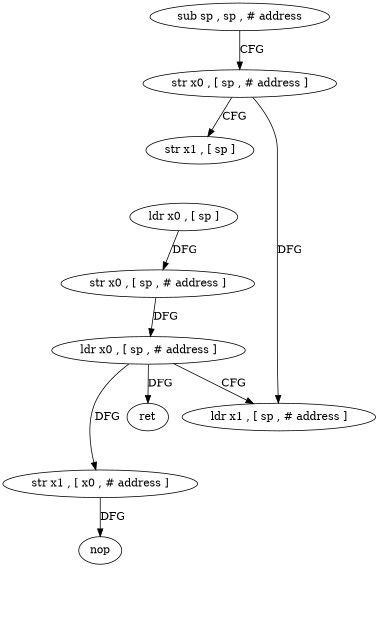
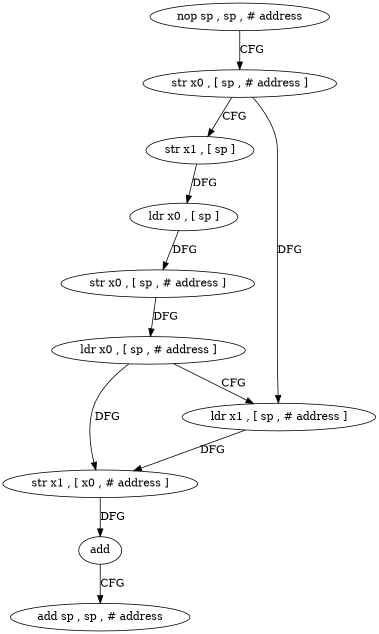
  digraph {
-   n1 [label="sub sp , sp , # address"]
+   n1 [label="nop sp , sp , # address"]
    n2 [label="str x0 , [ sp , # address ]"]
    n3 [label="str x1 , [ sp ]"]
    n4 [label="ldr x1 , [ sp , # address ]"]
    n5 [label="ldr x0 , [ sp ]"]
    n6 [label="str x1 , [ x0 , # address ]"]
    n7 [label="str x0 , [ sp , # address ]"]
    n8 [label="ldr x0 , [ sp , # address ]"]
-   n9 [label=ret]
-   n10 [label=nop]
+   n10 [label=add]
+   n11 [label="add sp , sp , # address"]
    n1 -> n2 [label=CFG]
    n2 -> n3 [label=CFG]
    n2 -> n4 [label=DFG]
+   n3 -> n5 [label=DFG]
+   n4 -> n6 [label=DFG]
    n5 -> n7 [label=DFG]
    n6 -> n10 [label=DFG]
    n7 -> n8 [label=DFG]
    n8 -> n4 [label=CFG]
    n8 -> n6 [label=DFG]
-   n8 -> n9 [label=DFG]
+   n10 -> n11 [label=CFG]
  }
